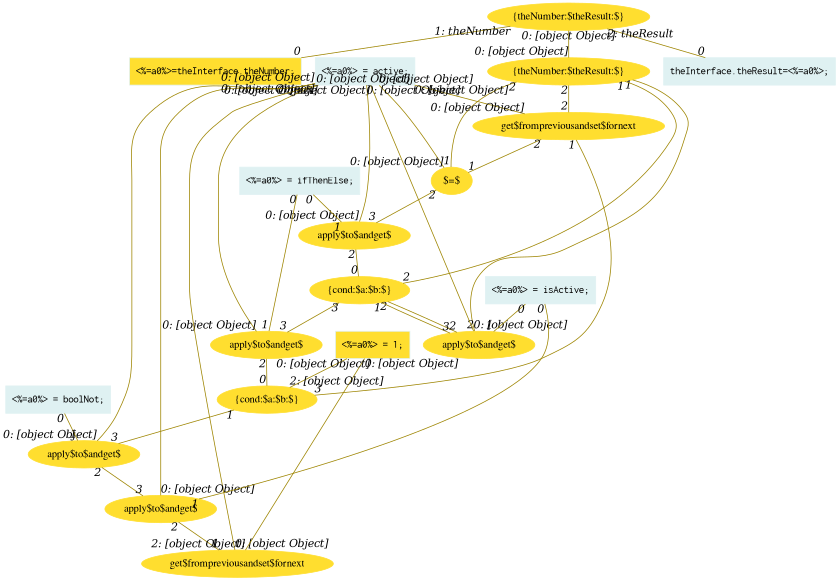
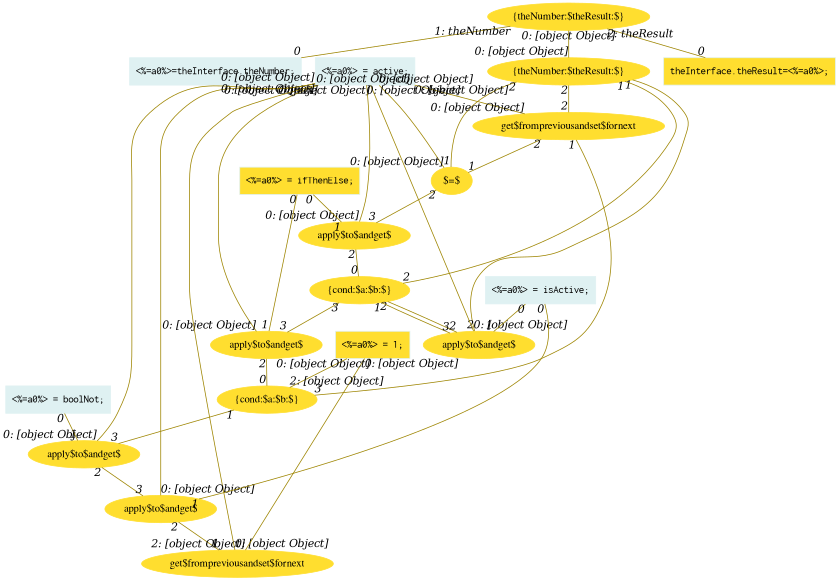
  digraph {
    node [color="#ffde2f" fontname=Times shape=ellipse style=filled]
    edge [arrowHead=none arrowsize=1 color="#9d8400" dir=none fontname="Times-Italic" headlabel="0: [object Object]" taillabel="0: [object Object]"]
-   n1 [color="#dff1f2" fontname=Courier label="<%=a0%>=theInterface.theNumber;\n" shape=box fillcolor="#ffde2f"]
-   n2 [color="#dff1f2" fontname=Courier label="theInterface.theResult=<%=a0%>;\n" shape=box]
+   n1 [color="#dff1f2" fontname=Courier label="<%=a0%>=theInterface.theNumber;\n" shape=box]
+   n2 [color="#dff1f2" fontname=Courier label="theInterface.theResult=<%=a0%>;\n" shape=box fillcolor="#ffde2f"]
    n3 [label="{theNumber:$theResult:$}"]
    n4 [label="{theNumber:$theResult:$}"]
    n5 [label="get$frompreviousandset$fornext"]
    n6 [label="apply$to$andget$"]
    n7 [label="{cond:$a:$b:$}"]
    n8 [label="$=$"]
    n9 [label="apply$to$andget$"]
    n10 [label="apply$to$andget$"]
    n11 [label="get$frompreviousandset$fornext"]
    n12 [label="apply$to$andget$"]
    n13 [label="apply$to$andget$"]
    n14 [label="{cond:$a:$b:$}"]
    n15 [color="#dff1f2" fontname=Courier label="<%=a0%> = active;\n" shape=box]
    n16 [color="#dff1f2" fontname=Courier label="<%=a0%> = isActive;\n" shape=box]
    n17 [color="#dff1f2" fontname=Courier label="<%=a0%> = boolNot;\n" shape=box]
-   n18 [color="#dff1f2" fontname=Courier label="<%=a0%> = ifThenElse;\n" shape=box]
+   n18 [color="#dff1f2" fontname=Courier label="<%=a0%> = ifThenElse;\n" shape=box fillcolor="#ffde2f"]
    n19 [color="#dff1f2" fillcolor="#ffde2f" fontname=Courier label="<%=a0%> = 1;\n" shape=box]
    n3 -> n1 [headlabel=0 taillabel="1: theNumber"]
    n3 -> n2 [headlabel=0 taillabel="2: theResult"]
    n3 -> n4
    n4 -> n5 [headlabel=2 taillabel=2]
    n4 -> n6 [headlabel=2 taillabel=1]
    n4 -> n7 [headlabel=2 taillabel=1]
    n4 -> n8 [headlabel=1 taillabel=2]
    n5 -> n8 [headlabel=1 taillabel=2]
    n6 -> n7 [headlabel=2 taillabel=2]
    n7 -> n6 [headlabel=3 taillabel=1]
    n7 -> n9 [headlabel=3 taillabel=3]
    n8 -> n10 [headlabel=3 taillabel=2]
    n9 -> n14 [headlabel=0 taillabel=2]
    n10 -> n7 [headlabel=0 taillabel=2]
    n12 -> n11 [headlabel=1 taillabel=2]
    n13 -> n12 [headlabel=3 taillabel=2]
    n14 -> n5 [headlabel=1 taillabel=3]
    n14 -> n13 [headlabel=3 taillabel=1]
    n15 -> n5
    n15 -> n6
    n15 -> n8
    n15 -> n9
    n15 -> n10
    n15 -> n11
    n15 -> n12
    n15 -> n13
    n16 -> n6 [headlabel=1 taillabel=0]
    n16 -> n12 [headlabel=1 taillabel=0]
    n17 -> n13 [headlabel=1 taillabel=0]
    n18 -> n9 [headlabel=1 taillabel=0]
    n18 -> n10 [headlabel=1 taillabel=0]
    n19 -> n11 [headlabel="2: [object Object]"]
    n19 -> n14 [headlabel="2: [object Object]"]
  }
